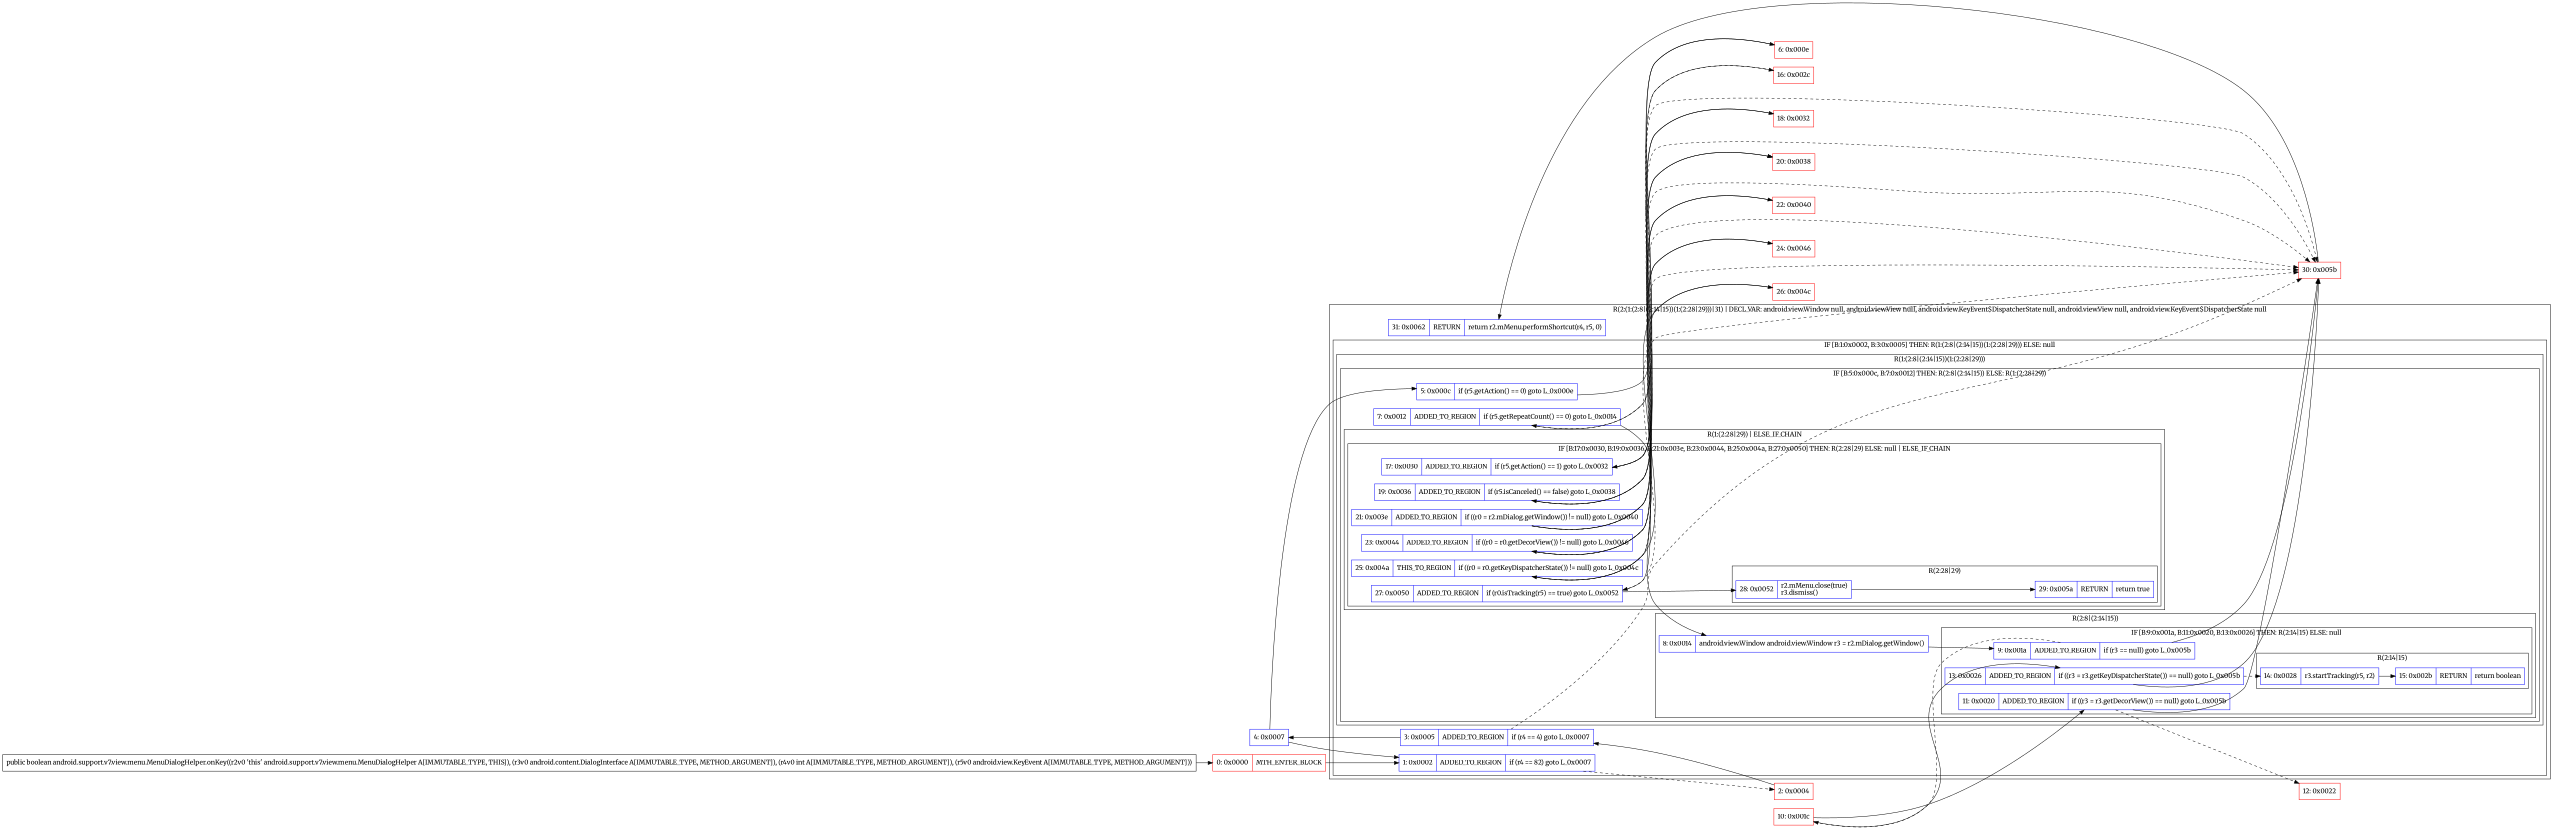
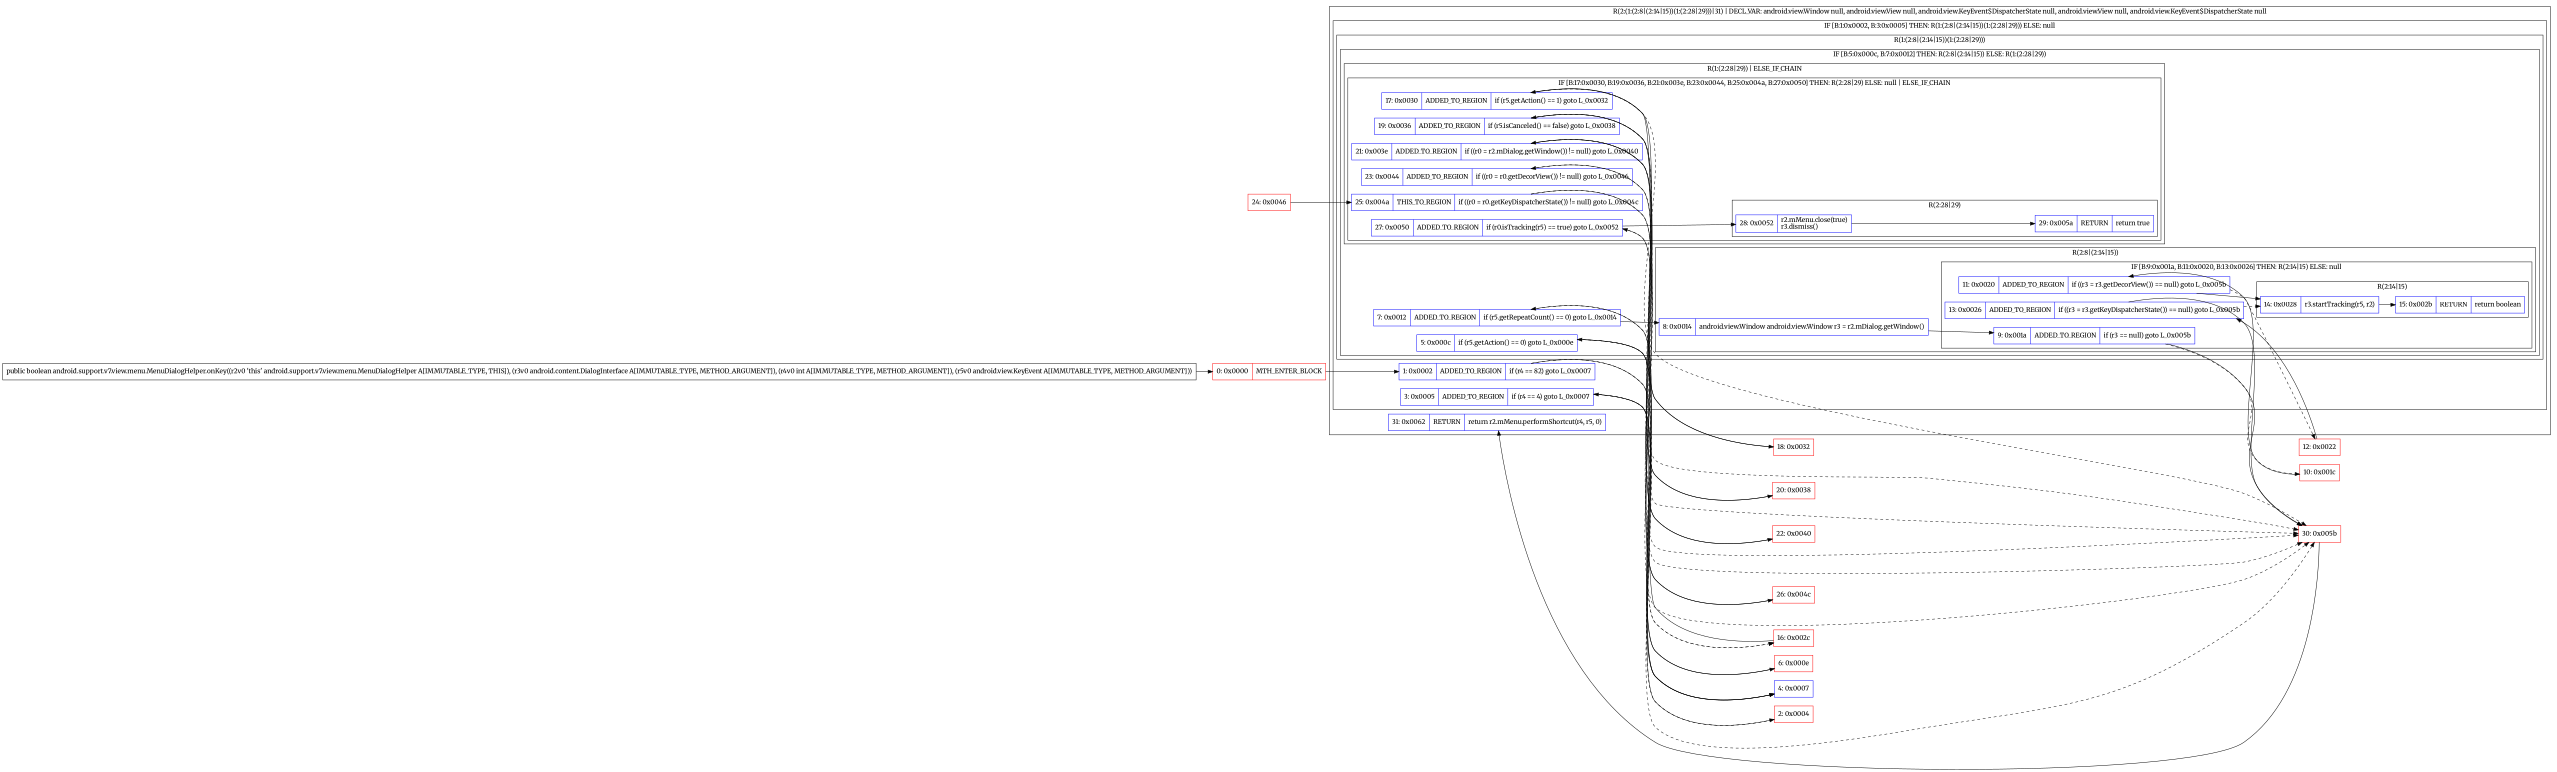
  digraph {
    fontname=Merriweather
    rankdir=LR
    node [color=blue fontname=Merriweather shape=record]
    edge [fontname=Merriweather]
    n1 [label="{14\:\ 0x0028|r3.startTracking(r5, r2)\l}"]
    n2 [label="{15\:\ 0x002b|RETURN\l|return boolean\l}"]
    n3 [label="{9\:\ 0x001a|ADDED_TO_REGION\l|if (r3 == null) goto L_0x005b\l}"]
    n4 [label="{11\:\ 0x0020|ADDED_TO_REGION\l|if ((r3 = r3.getDecorView()) == null) goto L_0x005b\l}"]
    n5 [label="{13\:\ 0x0026|ADDED_TO_REGION\l|if ((r3 = r3.getKeyDispatcherState()) == null) goto L_0x005b\l}"]
    n6 [label="{8\:\ 0x0014|android.view.Window android.view.Window r3 = r2.mDialog.getWindow()\l}"]
    n7 [label="{28\:\ 0x0052|r2.mMenu.close(true)\lr3.dismiss()\l}"]
    n8 [label="{29\:\ 0x005a|RETURN\l|return true\l}"]
    n9 [label="{17\:\ 0x0030|ADDED_TO_REGION\l|if (r5.getAction() == 1) goto L_0x0032\l}"]
    n10 [label="{19\:\ 0x0036|ADDED_TO_REGION\l|if (r5.isCanceled() == false) goto L_0x0038\l}"]
    n11 [label="{21\:\ 0x003e|ADDED_TO_REGION\l|if ((r0 = r2.mDialog.getWindow()) != null) goto L_0x0040\l}"]
    n12 [label="{23\:\ 0x0044|ADDED_TO_REGION\l|if ((r0 = r0.getDecorView()) != null) goto L_0x0046\l}"]
    n13 [label="{25\:\ 0x004a|THIS_TO_REGION\l|if ((r0 = r0.getKeyDispatcherState()) != null) goto L_0x004c\l}"]
    n14 [label="{27\:\ 0x0050|ADDED_TO_REGION\l|if (r0.isTracking(r5) == true) goto L_0x0052\l}"]
    n15 [label="{5\:\ 0x000c|if (r5.getAction() == 0) goto L_0x000e\l}"]
    n16 [label="{7\:\ 0x0012|ADDED_TO_REGION\l|if (r5.getRepeatCount() == 0) goto L_0x0014\l}"]
    n17 [label="{1\:\ 0x0002|ADDED_TO_REGION\l|if (r4 == 82) goto L_0x0007\l}"]
    n18 [label="{3\:\ 0x0005|ADDED_TO_REGION\l|if (r4 == 4) goto L_0x0007\l}"]
    n19 [label="{31\:\ 0x0062|RETURN\l|return r2.mMenu.performShortcut(r4, r5, 0)\l}"]
    n20 [color=red label="{30\:\ 0x005b}"]
    n21 [color=red label="{10\:\ 0x001c}"]
    n22 [color=red label="{12\:\ 0x0022}"]
    n23 [color=red label="{18\:\ 0x0032}"]
    n24 [color=red label="{20\:\ 0x0038}"]
    n25 [color=red label="{22\:\ 0x0040}"]
    n26 [color=red label="{24\:\ 0x0046}"]
    n27 [color=red label="{26\:\ 0x004c}"]
    n28 [color=red label="{6\:\ 0x000e}"]
    n29 [color=red label="{16\:\ 0x002c}"]
    n30 [color=red label="{2\:\ 0x0004}"]
    n31 [label="{4\:\ 0x0007}"]
    n32 [color=red label="{0\:\ 0x0000|MTH_ENTER_BLOCK\l}"]
    n33 [label="{public boolean android.support.v7.view.menu.MenuDialogHelper.onKey((r2v0 'this' android.support.v7.view.menu.MenuDialogHelper A[IMMUTABLE_TYPE, THIS]), (r3v0 android.content.DialogInterface A[IMMUTABLE_TYPE, METHOD_ARGUMENT]), (r4v0 int A[IMMUTABLE_TYPE, METHOD_ARGUMENT]), (r5v0 android.view.KeyEvent A[IMMUTABLE_TYPE, METHOD_ARGUMENT])) }" color=""]
    subgraph cluster_1 {
      label="R(2:(1:(2:8|(2:14|15))(1:(2:28|29)))|31) | DECL_VAR: android.view.Window null, android.view.View null, android.view.KeyEvent$DispatcherState null, android.view.View null, android.view.KeyEvent$DispatcherState null\l"
      n19
      subgraph cluster_2 {
        label="IF [B:1:0x0002, B:3:0x0005] THEN: R(1:(2:8|(2:14|15))(1:(2:28|29))) ELSE: null"
        n17
        n18
        subgraph cluster_3 {
          label="R(1:(2:8|(2:14|15))(1:(2:28|29)))"
          subgraph cluster_4 {
            label="IF [B:5:0x000c, B:7:0x0012] THEN: R(2:8|(2:14|15)) ELSE: R(1:(2:28|29))"
            n15
            n16
            subgraph cluster_5 {
              label="R(2:8|(2:14|15))"
              n6
              subgraph cluster_6 {
                label="IF [B:9:0x001a, B:11:0x0020, B:13:0x0026] THEN: R(2:14|15) ELSE: null"
                n3
                n4
                n5
                subgraph cluster_7 {
                  label="R(2:14|15)"
                  n1
                  n2
                }
              }
            }
            subgraph cluster_8 {
              label="R(1:(2:28|29)) | ELSE_IF_CHAIN\l"
              subgraph cluster_9 {
                label="IF [B:17:0x0030, B:19:0x0036, B:21:0x003e, B:23:0x0044, B:25:0x004a, B:27:0x0050] THEN: R(2:28|29) ELSE: null | ELSE_IF_CHAIN\l"
                n9
                n10
                n11
                n12
                n13
                n14
                subgraph cluster_10 {
                  label="R(2:28|29)"
                  n7
                  n8
                }
              }
            }
          }
        }
      }
    }
    n1 -> n2
    n3 -> n20
    n3 -> n21 [style=dashed]
-   n4 -> n20
+   n4 -> n1
    n4 -> n22 [style=dashed]
    n5 -> n1 [style=dashed]
    n5 -> n20
    n6 -> n3
    n7 -> n8
    n9 -> n20 [style=dashed]
    n9 -> n23
    n10 -> n20 [style=dashed]
    n10 -> n24
    n11 -> n20 [style=dashed]
    n11 -> n25
    n12 -> n20 [style=dashed]
-   n12 -> n26
    n13 -> n20 [style=dashed]
    n13 -> n27
    n14 -> n7
    n14 -> n20 [style=dashed]
    n15 -> n28
+   n15 -> n29 [style=dashed]
    n16 -> n6
    n16 -> n29 [style=dashed]
    n17 -> n30 [style=dashed]
-   n31 -> n17
+   n17 -> n31
    n18 -> n20 [style=dashed]
    n18 -> n31
    n20 -> n19
    n21 -> n4
-   n21 -> n5
+   n22 -> n5
    n23 -> n10
-   n11 -> n24
+   n24 -> n11
    n25 -> n12
    n26 -> n13
    n27 -> n14
    n28 -> n16
    n29 -> n9
    n30 -> n18
    n31 -> n15
    n32 -> n17
    n33 -> n32
  }
